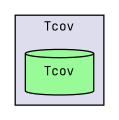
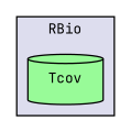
  digraph {
    compound=true
    fontname="JetBrains Mono"
    n1 [fillcolor=palegreen fontname="JetBrains Mono" fontsize=10 label=Tcov pencolor=black shape=cylinder style=filled]
    subgraph cluster_1 {
      bgcolor="#ddddee"
      fontsize=10
-     label=Tcov
+     label=RBio
      pencolor=black
      n1
    }
  }
